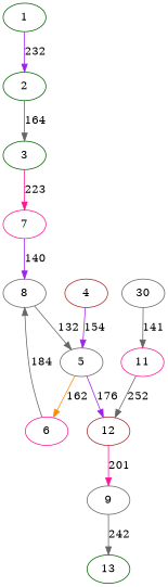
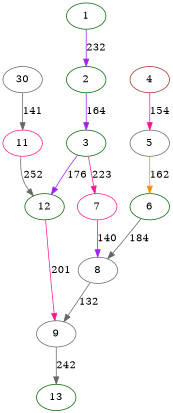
  digraph {
    node [color=darkgreen]
    edge [color=gray40]
    1
    2
    4 [color=brown]
    5 [color=gray40]
    n5 [color=gray40 label=30]
    11 [color=deeppink]
    3
-   6 [color=deeppink]
-   12 [color=brown]
+   6
+   12
    7 [color=deeppink]
    8 [color=gray40]
    9 [color=gray40]
    13
    1 -> 2 [color=purple label=232]
-   2 -> 3 [label=164]
-   4 -> 5 [color=purple label=154]
+   2 -> 3 [color=purple label=164]
+   4 -> 5 [color=deeppink label=154]
    5 -> 6 [color=darkorange label=162]
-   5 -> 12 [color=purple label=176]
+   3 -> 12 [color=purple label=176]
    n5 -> 11 [label=141]
    11 -> 12 [label=252]
    3 -> 7 [color=deeppink label=223]
    6 -> 8 [label=184]
    12 -> 9 [color=deeppink label=201]
    7 -> 8 [color=purple label=140]
-   8 -> 5 [label=132]
+   8 -> 9 [label=132]
    9 -> 13 [label=242]
  }
